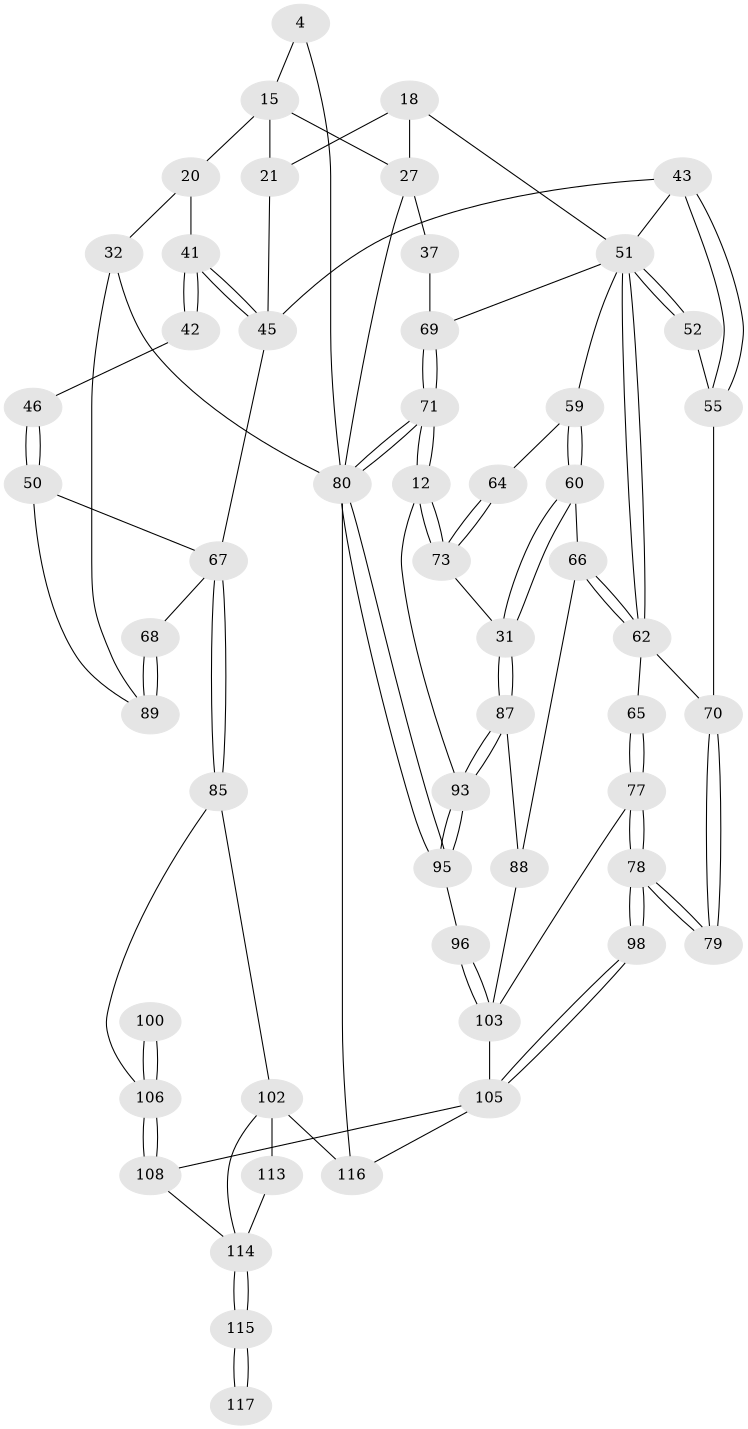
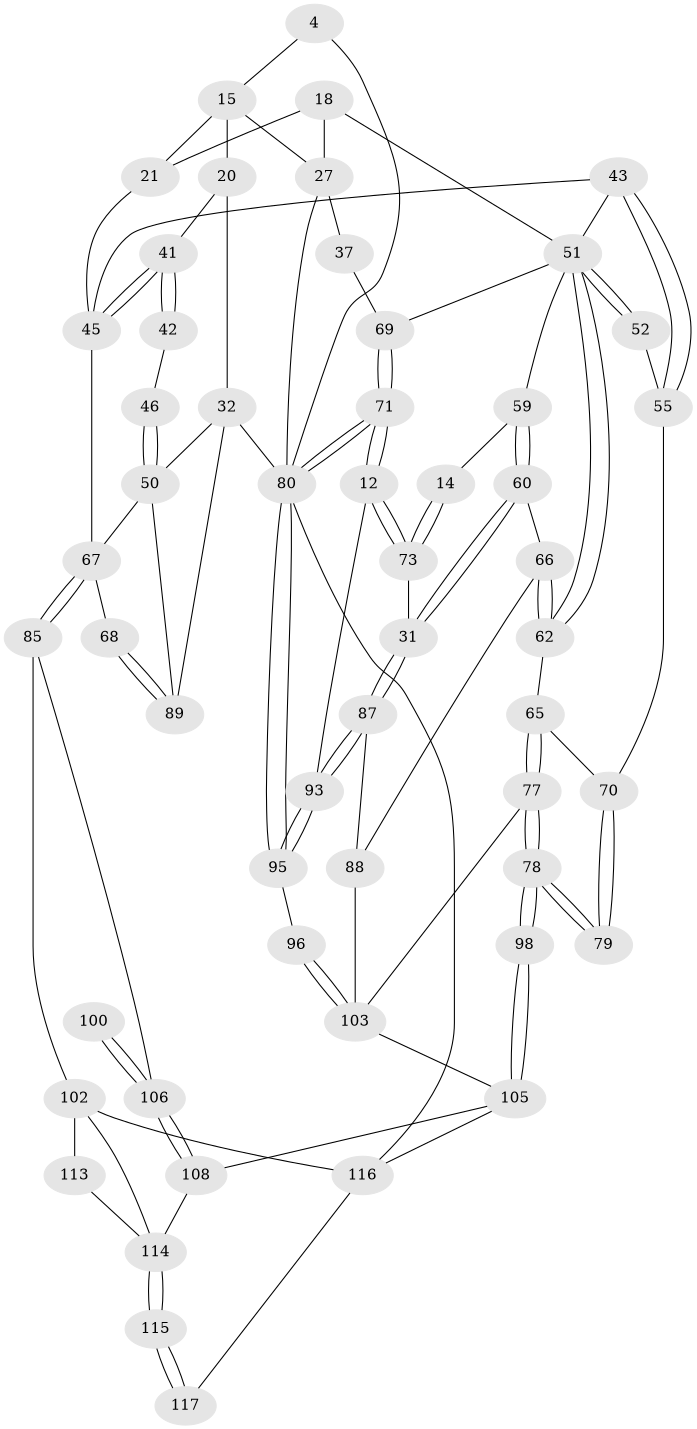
  graph {
    node [color=gray90 style=filled]
    15 [super="+3"]
    4
    80 [super="+10"]
    20 [super="+19+5"]
    21 [super="+14+13"]
    27 [super="+17"]
    95
    116 [super="+92"]
    32 [super="+31+6"]
    41 [super="+23+24"]
    45 [super="+44"]
    37 [super="+36"]
    18 [super="+12"]
    51 [super="+40+39+25+29"]
    69 [super="+57+58"]
    52
    59
    62
    50 [super="+47"]
    89 [super="+49+48"]
    42 [super="+33"]
    67 [super="+56"]
    43 [super="+30"]
    55 [super="+54+53"]
    71
    46 [super="+34"]
    70 [super="+66"]
    68
    85
    60
-   64
+   64 [label=14]
    65
    79
    n34 [label=66]
    n35 [label=31]
    73
    88 [super="+74"]
    87
    103 [super="+76+75+94"]
    77
    78
    102 [super="+101+91"]
    106 [super="+84+83+97"]
    n44 [label=12]
    93
    98
    105 [super="+104"]
    96
    117
    113 [super="+111"]
    114 [super="+110+112"]
    108 [super="+107"]
    100
    115
    15 -- 20 [weight=2]
    15 -- 21
    15 -- 27
    4 -- 15
    4 -- 80
    80 -- 95
    80 -- 95
    80 -- 116 [weight=2]
    20 -- 32 [weight=2]
    20 -- 41
    21 -- 45
    27 -- 80 [weight=2]
    27 -- 37 [weight=2]
    95 -- 96
+   116 -- 117 [weight=2]
    32 -- 80
+   32 -- 50
    32 -- 89
    41 -- 45 [weight=2]
    41 -- 45
    41 -- 42 [weight=2]
    41 -- 42
    45 -- 67
    37 -- 69 [weight=2]
    18 -- 21
    18 -- 27 [weight=2]
    18 -- 51 [weight=2]
    51 -- 69
    51 -- 52 [weight=2]
    51 -- 52
    51 -- 59
    51 -- 62
    51 -- 62
    69 -- 71
    69 -- 71
    52 -- 55
    59 -- 60
    59 -- 60
    59 -- 64
    62 -- 65
    50 -- 89
    50 -- 67
    42 -- 46 [weight=2]
    67 -- 68
    67 -- 85
    67 -- 85
    43 -- 45
    43 -- 51
    43 -- 55
    43 -- 55
    55 -- 70 [weight=2]
    71 -- 80
    71 -- 80
    71 -- n44
    71 -- n44
    46 -- 50 [weight=2]
    46 -- 50
    70 -- 79
    70 -- 79
    68 -- 89 [weight=2]
    68 -- 89
    85 -- 102
    85 -- 106
    60 -- n34
    60 -- n35
    60 -- n35
    64 -- 73
    64 -- 73
-   62 -- 70
+   65 -- 70
    65 -- 77
    65 -- 77
    n34 -- 62
    n34 -- 62
    n34 -- 88
    n35 -- 87
    n35 -- 87
    73 -- n35
    88 -- 103 [weight=2]
    87 -- 88
    87 -- 93
    87 -- 93
    103 -- 105
    77 -- 103
    77 -- 78
    77 -- 78
    78 -- 79
    78 -- 79
    78 -- 98
    78 -- 98
    102 -- 116
    102 -- 113 [weight=2]
    102 -- 114
    106 -- 108
    106 -- 108
    n44 -- 73
    n44 -- 73
    n44 -- 93
    93 -- 95
    93 -- 95
    98 -- 105
    98 -- 105
    105 -- 116
    105 -- 108
    96 -- 103 [weight=2]
    96 -- 103
    113 -- 114 [weight=2]
    114 -- 115 [weight=2]
    114 -- 115
    108 -- 114
    100 -- 106 [weight=2]
    100 -- 106
    115 -- 117
    115 -- 117
  }
